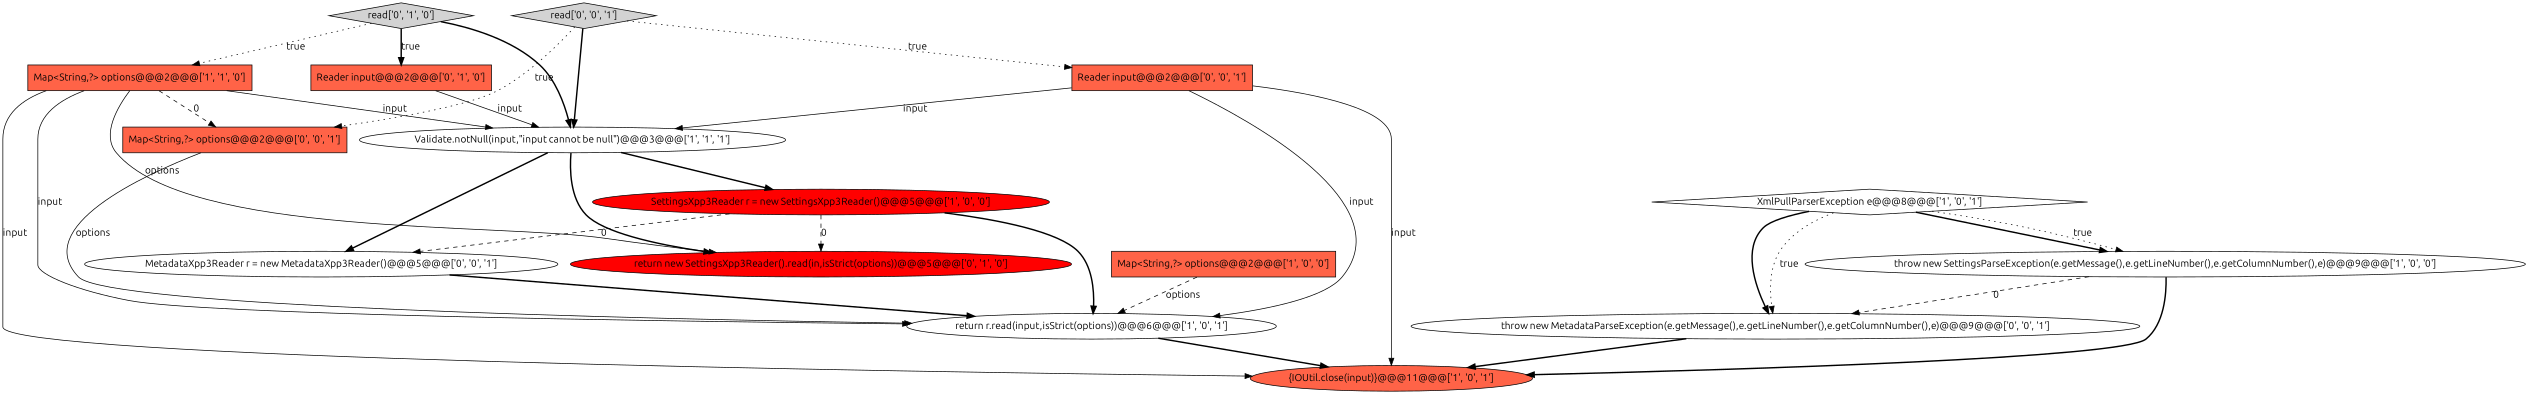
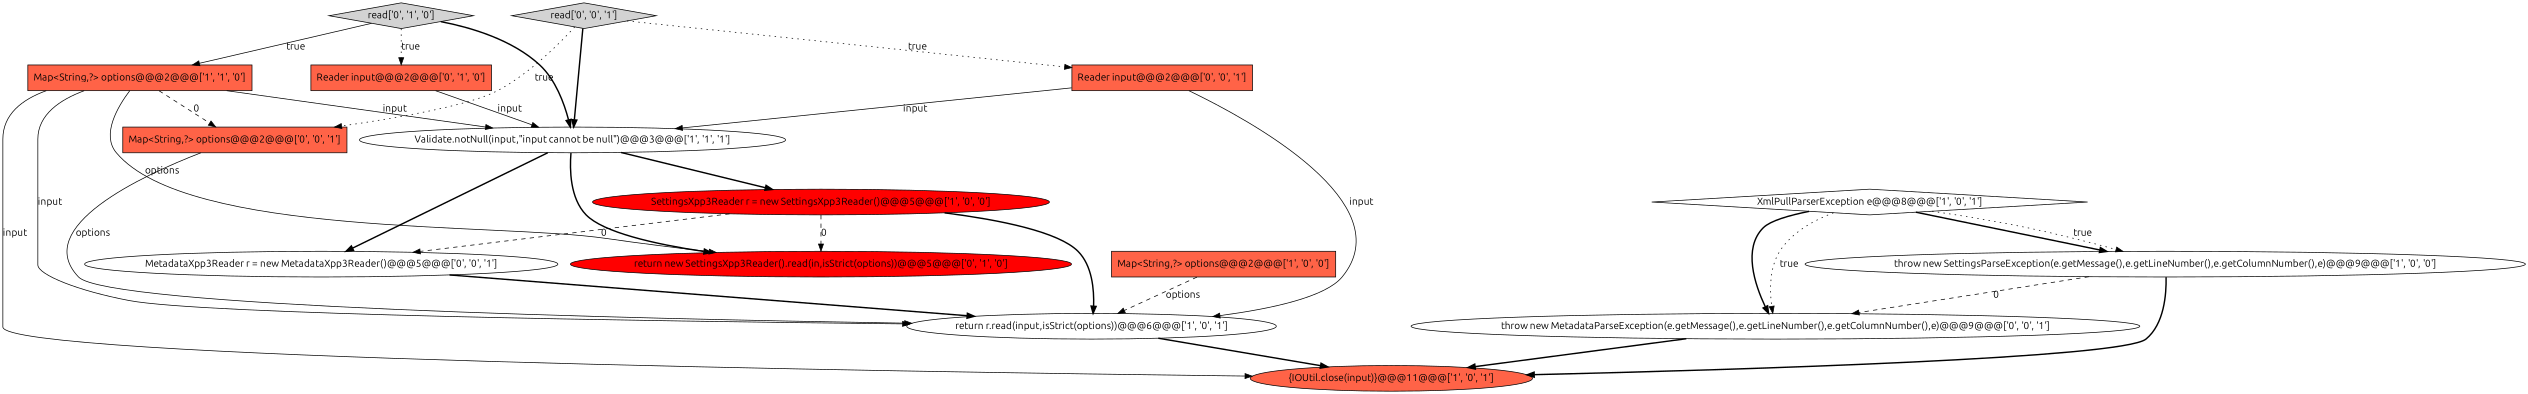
  digraph {
    fontname=Ubuntu
    node [fillcolor=white fontname=Ubuntu shape=ellipse style=filled]
    edge [fontname=Ubuntu style=bold]
    n1 [label="return r.read(input,isStrict(options))@@@6@@@['1', '0', '1']"]
    n2 [fillcolor=tomato label="{IOUtil.close(input)}@@@11@@@['1', '0', '1']"]
    n3 [fillcolor=lightgray label="read['0', '1', '0']" shape=diamond]
    n4 [fillcolor=tomato label="Reader input@@@2@@@['0', '1', '0']" shape=box]
    n5 [fillcolor=tomato label="Map<String,?> options@@@2@@@['1', '1', '0']" shape=box]
    n6 [label="Validate.notNull(input,\"input cannot be null\")@@@3@@@['1', '1', '1']"]
    n7 [fillcolor=tomato label="Map<String,?> options@@@2@@@['0', '0', '1']" shape=box]
    n8 [fillcolor=red label="return new SettingsXpp3Reader().read(in,isStrict(options))@@@5@@@['0', '1', '0']"]
    n9 [label="MetadataXpp3Reader r = new MetadataXpp3Reader()@@@5@@@['0', '0', '1']"]
    n10 [fillcolor=red label="SettingsXpp3Reader r = new SettingsXpp3Reader()@@@5@@@['1', '0', '0']"]
    n11 [fillcolor=tomato label="Reader input@@@2@@@['0', '0', '1']" shape=box]
    n12 [fillcolor=lightgray label="read['0', '0', '1']" shape=diamond]
    n13 [label="throw new MetadataParseException(e.getMessage(),e.getLineNumber(),e.getColumnNumber(),e)@@@9@@@['0', '0', '1']"]
    n14 [fillcolor=tomato label="Map<String,?> options@@@2@@@['1', '0', '0']" shape=box]
    n15 [label="XmlPullParserException e@@@8@@@['1', '0', '1']" shape=diamond]
    n16 [label="throw new SettingsParseException(e.getMessage(),e.getLineNumber(),e.getColumnNumber(),e)@@@9@@@['1', '0', '0']"]
    n1 -> n2
-   n3 -> n4 [label=true]
-   n3 -> n5 [label=true style=dotted]
+   n3 -> n4 [label=true style=dotted]
+   n3 -> n5 [label=true style=solid]
    n3 -> n6
    n4 -> n6 [label=input style=solid]
    n5 -> n1 [label=input style=solid]
    n5 -> n2 [label=input style=solid]
    n5 -> n6 [label=input style=solid]
    n5 -> n7 [label=0 style=dashed]
    n5 -> n8 [label=options style=solid]
    n6 -> n8
    n6 -> n9
    n6 -> n10
    n7 -> n1 [label=options style=solid]
    n9 -> n1
    n10 -> n1
    n10 -> n8 [label=0 style=dashed]
    n10 -> n9 [label=0 style=dashed]
    n11 -> n1 [label=input style=solid]
-   n11 -> n2 [label=input style=solid]
    n11 -> n6 [label=input style=solid]
    n12 -> n6
    n12 -> n7 [label=true style=dotted]
    n12 -> n11 [label=true style=dotted]
    n13 -> n2
    n14 -> n1 [label=options style=dashed]
    n15 -> n13
    n15 -> n13 [label=true style=dotted]
    n15 -> n16
    n15 -> n16 [label=true style=dotted]
    n16 -> n2
    n16 -> n13 [label=0 style=dashed]
  }
